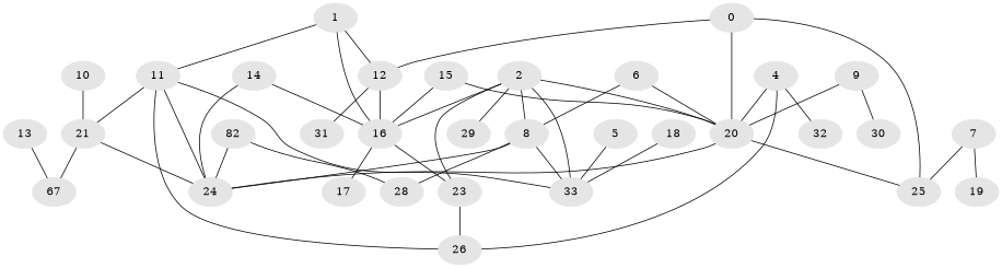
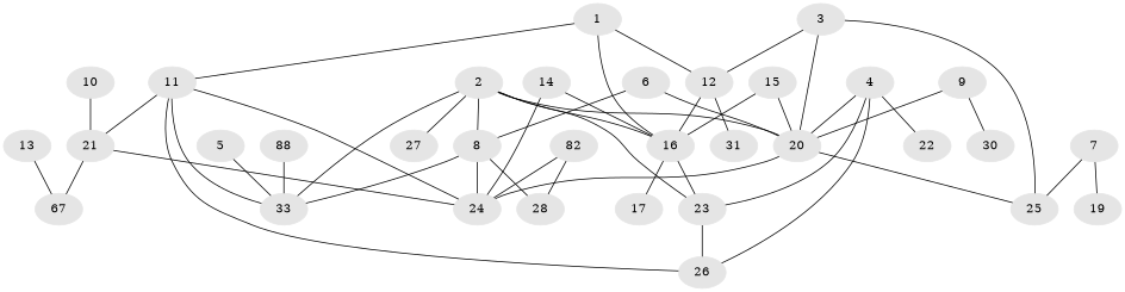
  graph {
    node [color=gray90 style=filled]
    edge [weight=1.0]
    1
    11
    12
    16
    33
    26
    24
    21
    31
    23
    17
    2
    8
    20
-   29
+   29 [label=27]
    28
    25
-   3 [label=0]
+   3
    4
-   32
+   32 [label=22]
    5
    6
    7
    19
    9
    30
    10
    n28 [label=67]
    13
    14
    15
-   18
+   18 [label=88]
    n33 [label=82]
    1 -- 11
    1 -- 12
    1 -- 16
    11 -- 33
    11 -- 26
    11 -- 24
    11 -- 21
    12 -- 16
    12 -- 31
    16 -- 23
    16 -- 17
    21 -- 24
    21 -- n28
    23 -- 26
    2 -- 16
    2 -- 33
    2 -- 23
    2 -- 8
    2 -- 20
    2 -- 29
    8 -- 33
    8 -- 24
    8 -- 28 [weight=2.0]
    20 -- 24
    20 -- 25
    3 -- 12
    3 -- 20
    3 -- 25
    4 -- 26
+   4 -- 23
    4 -- 20
    4 -- 32
    5 -- 33
    6 -- 8
    6 -- 20
    7 -- 25
    7 -- 19
    9 -- 20
    9 -- 30
    10 -- 21
    13 -- n28
    14 -- 16
    14 -- 24
    15 -- 16
    15 -- 20
    18 -- 33
    n33 -- 24
    n33 -- 28
  }
